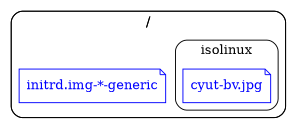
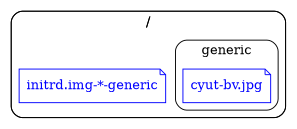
  digraph {
    rankdir=TB
    shape=folder
    style=rounded
    node [color=blue fontcolor=blue shape=note]
    n1 [label="cyut-bv.jpg"]
    n2 [label="initrd.img-*-generic"]
    subgraph cluster_1 {
      label="/"
      n2
      subgraph cluster_2 {
-       label=isolinux
+       label=generic
        n1
      }
      subgraph cluster_3 {
        label="/"
      }
    }
  }
